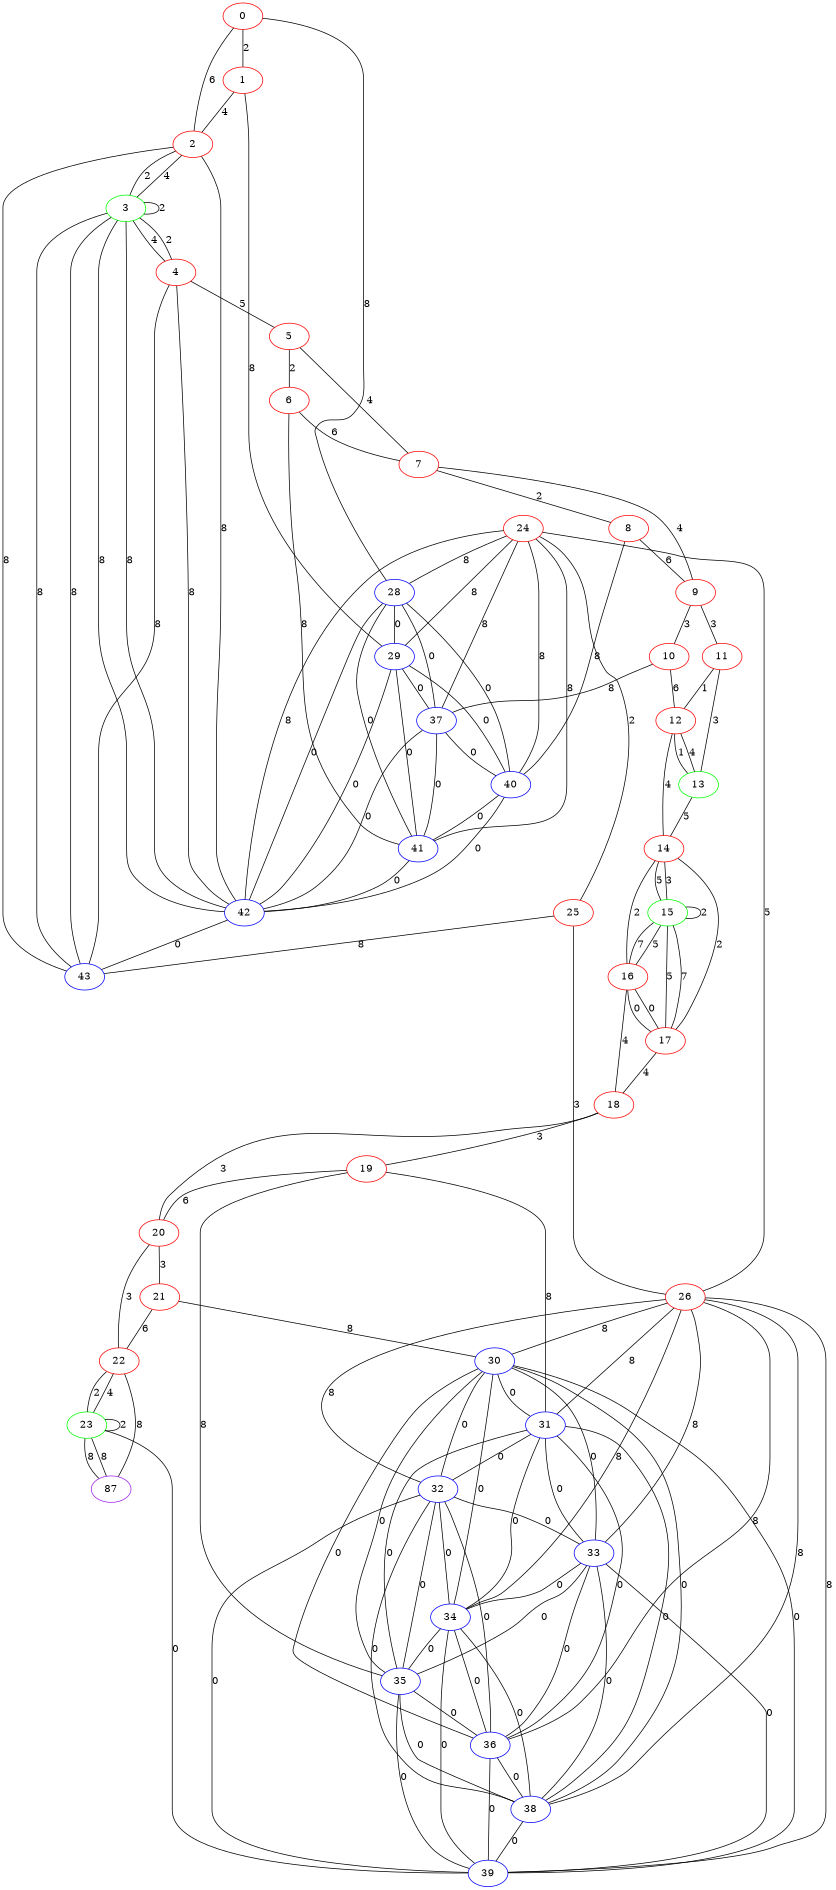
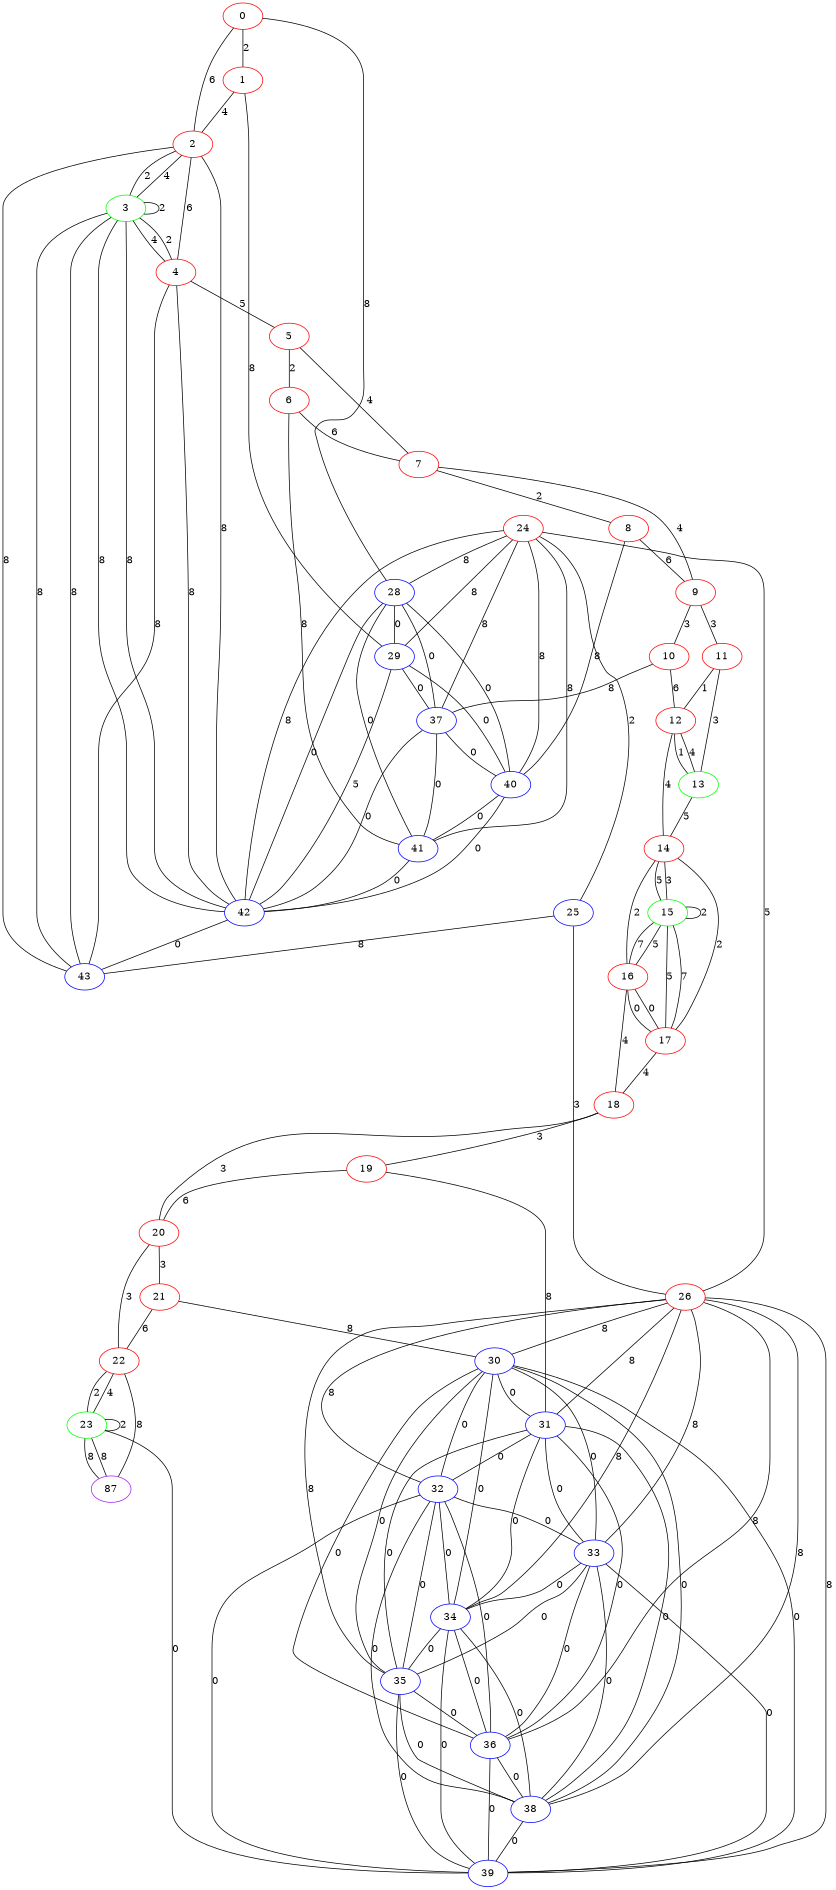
  graph {
    node [color=red weight=1]
    0
    1
    2
    28 [color=blue weight=3]
    29 [color=blue weight=3]
    3 [color=green weight=2]
    4
    42 [color=blue weight=3]
    43 [color=blue weight=3]
    41 [color=blue weight=3]
    40 [color=blue weight=3]
    37 [color=blue weight=3]
    5
    6
    7
    8
    9
    10
    11
    12
    13 [color=green weight=2]
    14
    15 [color=green weight=2]
    16
    17
    18
    19
    20
    31 [color=blue weight=3]
    21
    22
    32 [color=blue weight=3]
    33 [color=blue weight=3]
    34 [color=blue weight=3]
    35 [color=blue weight=3]
    36 [color=blue weight=3]
    38 [color=blue weight=3]
    30 [color=blue weight=3]
    23 [color=green weight=2]
    n40 [color=purple label=87 weight=4]
    39 [color=blue weight=3]
    24
-   25
+   25 [color=blue]
    26
    0 -- 1 [label=2]
    0 -- 2 [label=6]
    0 -- 28 [label=8]
    1 -- 2 [label=4]
    1 -- 29 [label=8]
    2 -- 3 [label=2]
    2 -- 3 [label=4]
+   2 -- 4 [label=6]
    2 -- 42 [label=8]
    2 -- 43 [label=8]
    28 -- 29 [label=0]
    28 -- 42 [label=0]
    28 -- 41 [label=0]
    28 -- 40 [label=0]
    28 -- 37 [label=0]
-   29 -- 42 [label=0]
-   29 -- 41 [label=0]
+   29 -- 42 [label=5]
    29 -- 40 [label=0]
    29 -- 37 [label=0]
    3 -- 3 [label=2]
    3 -- 4 [label=4]
    3 -- 4 [label=2]
    3 -- 42 [label=8]
    3 -- 42 [label=8]
    3 -- 43 [label=8]
    3 -- 43 [label=8]
    4 -- 42 [label=8]
    4 -- 43 [label=8]
    4 -- 5 [label=5]
    42 -- 43 [label=0]
    41 -- 42 [label=0]
    40 -- 42 [label=0]
    40 -- 41 [label=0]
    37 -- 42 [label=0]
    37 -- 41 [label=0]
    37 -- 40 [label=0]
    5 -- 6 [label=2]
    5 -- 7 [label=4]
    6 -- 41 [label=8]
    6 -- 7 [label=6]
    7 -- 8 [label=2]
    7 -- 9 [label=4]
    8 -- 40 [label=8]
    8 -- 9 [label=6]
    9 -- 10 [label=3]
    9 -- 11 [label=3]
    10 -- 37 [label=8]
    10 -- 12 [label=6]
    11 -- 12 [label=1]
    11 -- 13 [label=3]
    12 -- 13 [label=4]
    12 -- 13 [label=1]
    12 -- 14 [label=4]
    13 -- 14 [label=5]
    14 -- 15 [label=3]
    14 -- 15 [label=5]
    14 -- 16 [label=2]
    14 -- 17 [label=2]
    15 -- 15 [label=2]
    15 -- 16 [label=5]
    15 -- 16 [label=7]
    15 -- 17 [label=5]
    15 -- 17 [label=7]
    16 -- 17 [label=0]
    16 -- 17 [label=0]
    16 -- 18 [label=4]
    17 -- 18 [label=4]
    18 -- 19 [label=3]
    18 -- 20 [label=3]
    19 -- 20 [label=6]
    19 -- 31 [label=8]
    20 -- 21 [label=3]
    20 -- 22 [label=3]
    31 -- 32 [label=0]
    31 -- 33 [label=0]
    31 -- 34 [label=0]
    31 -- 35 [label=0]
    31 -- 36 [label=0]
    31 -- 38 [label=0]
    21 -- 22 [label=6]
    21 -- 30 [label=8]
    22 -- 23 [label=2]
    22 -- 23 [label=4]
    22 -- n40 [label=8]
    32 -- 33 [label=0]
    32 -- 34 [label=0]
    32 -- 35 [label=0]
    32 -- 36 [label=0]
    32 -- 38 [label=0]
    32 -- 39 [label=0]
    33 -- 34 [label=0]
    33 -- 35 [label=0]
    33 -- 36 [label=0]
    33 -- 38 [label=0]
    33 -- 39 [label=0]
    34 -- 35 [label=0]
    34 -- 36 [label=0]
    34 -- 38 [label=0]
    34 -- 39 [label=0]
    35 -- 36 [label=0]
    35 -- 38 [label=0]
    35 -- 39 [label=0]
    36 -- 38 [label=0]
    36 -- 39 [label=0]
    38 -- 39 [label=0]
    30 -- 31 [label=0]
    30 -- 32 [label=0]
    30 -- 33 [label=0]
    30 -- 34 [label=0]
    30 -- 35 [label=0]
    30 -- 36 [label=0]
    30 -- 38 [label=0]
    30 -- 39 [label=0]
    23 -- 23 [label=2]
    23 -- n40 [label=8]
    23 -- n40 [label=8]
    23 -- 39 [label=0]
    24 -- 28 [label=8]
    24 -- 29 [label=8]
    24 -- 42 [label=8]
    24 -- 41 [label=8]
    24 -- 40 [label=8]
    24 -- 37 [label=8]
    24 -- 25 [label=2]
    24 -- 26 [label=5]
    25 -- 43 [label=8]
    25 -- 26 [label=3]
    26 -- 31 [label=8]
    26 -- 32 [label=8]
    26 -- 33 [label=8]
    26 -- 34 [label=8]
-   19 -- 35 [label=8]
+   26 -- 35 [label=8]
    26 -- 36 [label=8]
    26 -- 38 [label=8]
    26 -- 30 [label=8]
    26 -- 39 [label=8]
  }
